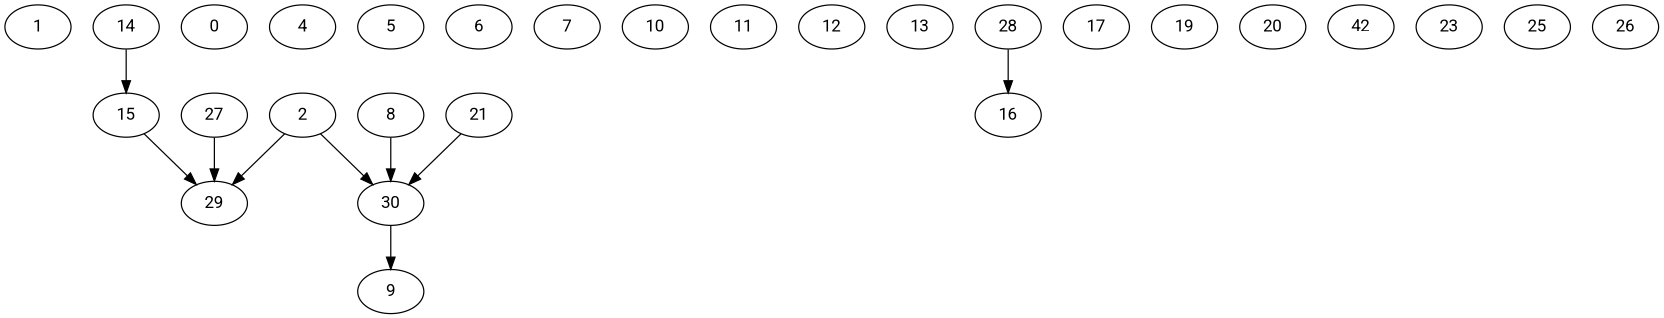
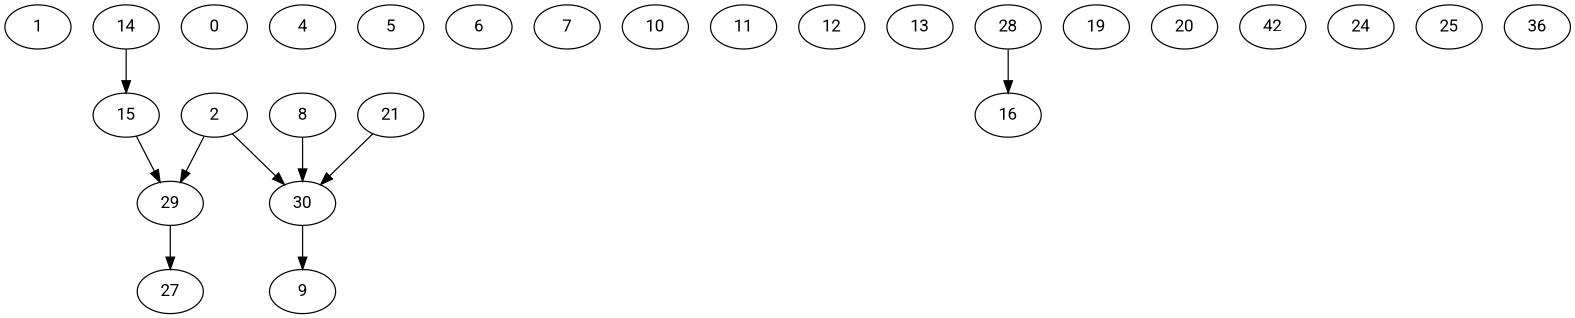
  digraph {
    fontname=Roboto
    node [alpha=0.08 fontname=Roboto]
    edge [fontname=Roboto]
    1 [expect_size=8671232]
    2 [alpha=0.12 expect_size=18437120]
    29 [alpha=0.06 expect_size=21063680]
    30 [alpha=0.06 expect_size=34797568]
    9 [alpha=0.02 expect_size=24202240]
    n6 [alpha=0.04 expect_size=9434112 label=0]
    4 [alpha=0.11 expect_size=20670464]
    5 [alpha=0.17 expect_size=31557632]
    6 [alpha=0.10 expect_size=14029824]
    7 [expect_size=34255872]
    8 [alpha=0.06 expect_size=48677888]
    10 [alpha=0.18 expect_size=26600448]
    11 [alpha=0.12 expect_size=14159872]
    12 [alpha=0.14 expect_size=32278528]
    13 [alpha=0.01 expect_size=13355008]
    14 [alpha=0.18 expect_size=23880704]
    15 [alpha=0.04 expect_size=48701440]
    16 [alpha=0.18 expect_size=42684416]
    28 [alpha=0.15 expect_size=25345024]
-   17 [alpha=0.02 expect_size=18148352]
    19 [alpha=0.06 expect_size=50898944]
    20 [expect_size=9447424]
    21 [alpha=0.11 expect_size=5867520]
    n24 [alpha=0.20 expect_size=34160640 label=42]
-   23 [alpha=0.10 expect_size=19598336]
+   24 [expect_size=20914176]
    25 [alpha=0.16 expect_size=16166912]
-   26 [expect_size=25871360]
+   26 [expect_size=25871360 label=36]
    27 [alpha=0.12 expect_size=21689344]
    2 -> 29
    2 -> 30
    30 -> 9
    8 -> 30
    14 -> 15
    15 -> 29
    28 -> 16
    21 -> 30
-   27 -> 29
+   29 -> 27
  }
